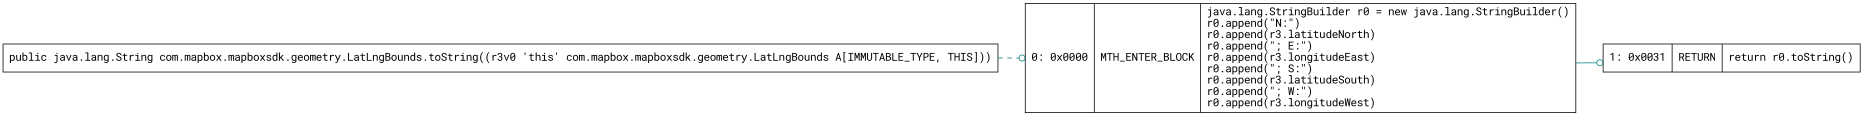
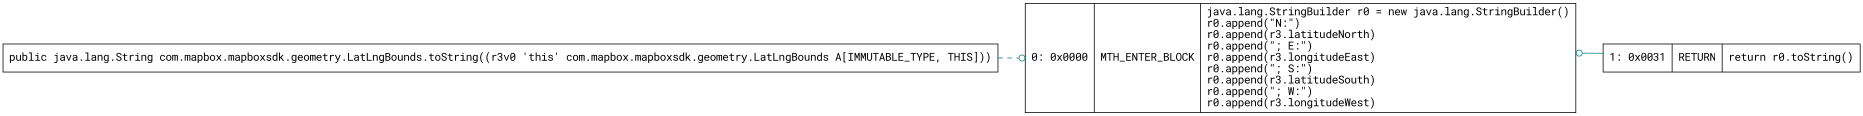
  digraph {
    rankdir=LR
    fontname="Roboto Mono"
    node [shape=record fontname="Roboto Mono"]
    edge [color=teal arrowhead=odot fontname="Roboto Mono"]
    n1 [label="{0\:\ 0x0000|MTH_ENTER_BLOCK\l|java.lang.StringBuilder r0 = new java.lang.StringBuilder()\lr0.append(\"N:\")\lr0.append(r3.latitudeNorth)\lr0.append(\"; E:\")\lr0.append(r3.longitudeEast)\lr0.append(\"; S:\")\lr0.append(r3.latitudeSouth)\lr0.append(\"; W:\")\lr0.append(r3.longitudeWest)\l}"]
    n2 [label="{1\:\ 0x0031|RETURN\l|return r0.toString()\l}"]
    n3 [label="{public java.lang.String com.mapbox.mapboxsdk.geometry.LatLngBounds.toString((r3v0 'this' com.mapbox.mapboxsdk.geometry.LatLngBounds A[IMMUTABLE_TYPE, THIS])) }"]
-   n1 -> n2 [style=solid]
+   n2 -> n1 [style=solid]
    n3 -> n1 [style=dashed]
  }
